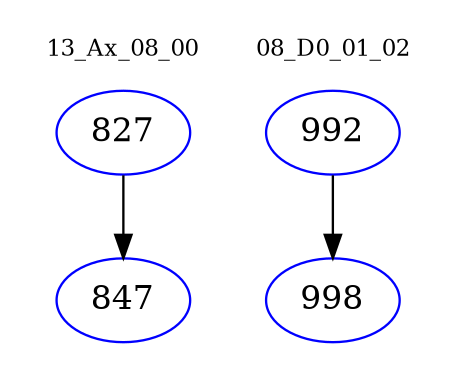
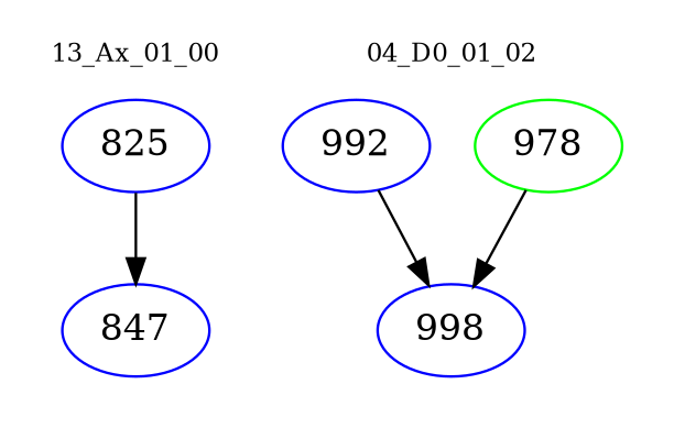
  digraph {
    node [color=blue]
    edge [color=black]
-   n1 [label=827]
+   n1 [label=825]
    n2 [label=847]
+   n3 [color=green label=978]
    n4 [label=998]
    n5 [label=992]
    subgraph cluster_1 {
      color=white
      fontsize=10
-     label="13_Ax_08_00"
+     label="13_Ax_01_00"
      n1
      n2
    }
    subgraph cluster_2 {
      color=white
      fontsize=10
-     label="08_D0_01_02"
+     label="04_D0_01_02"
+     n3
      n4
      n5
    }
    n1 -> n2
+   n3 -> n4
    n5 -> n4
  }
